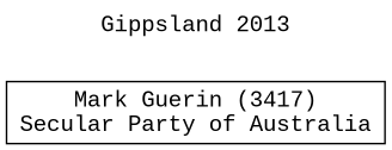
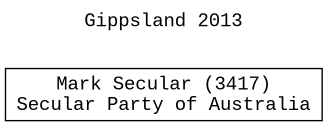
  digraph {
    label="Gippsland 2013"
    labelloc=t
    mclimit=10
    rankdir=LR
    fontname="Liberation Mono"
-   n1 [label="Mark Guerin (3417)\nSecular Party of Australia" shape=box fontname="Liberation Mono"]
+   n1 [label="Mark Secular (3417)\nSecular Party of Australia" shape=box fontname="Liberation Mono"]
  }
